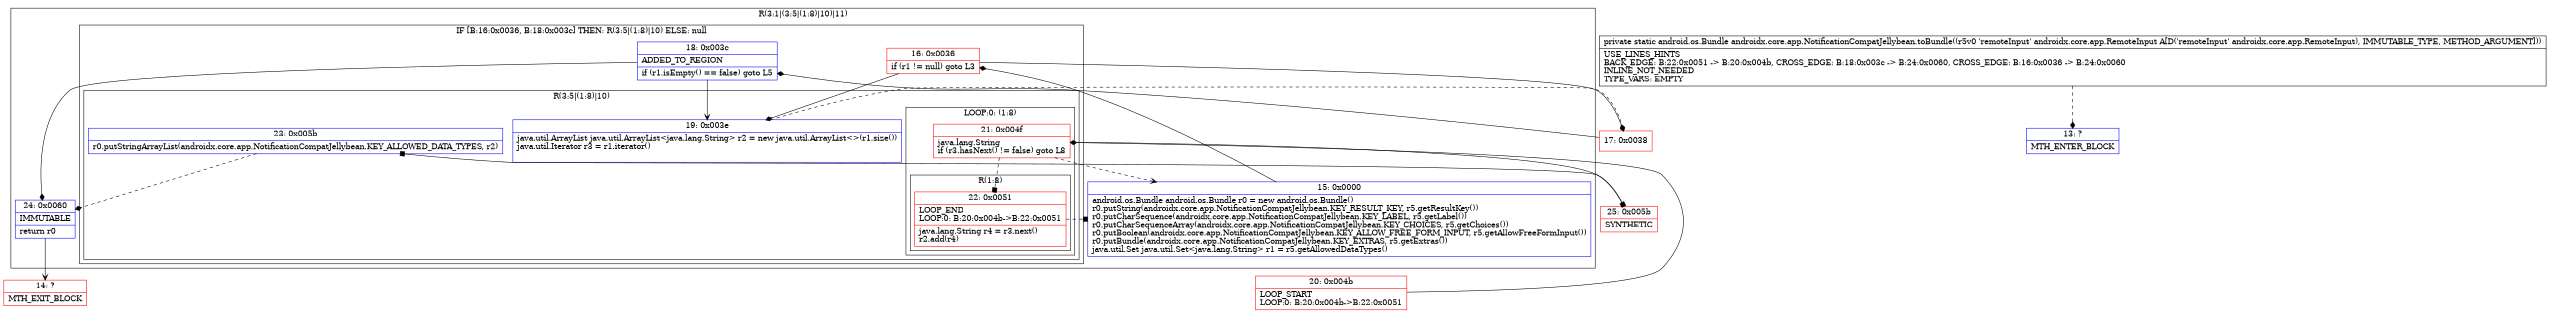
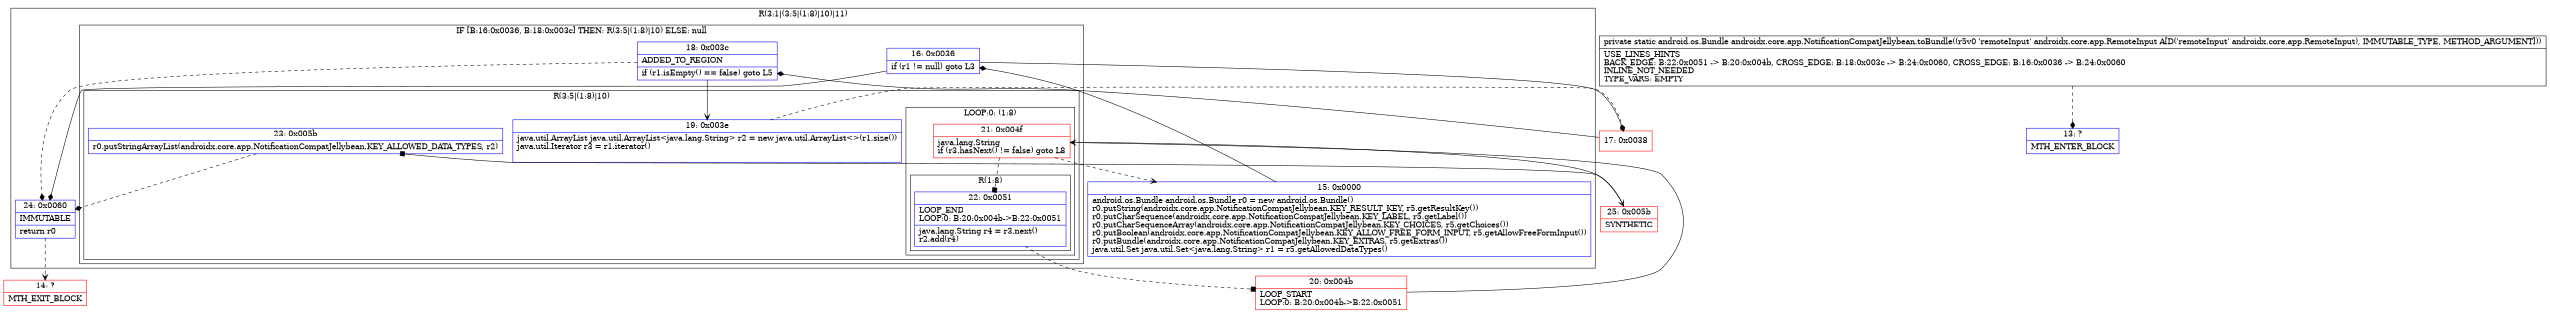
  digraph {
    node [color=blue shape=record]
    edge [arrowhead=diamond style=solid]
-   n1 [color=red label="{22\:\ 0x0051|LOOP_END\lLOOP:0: B:20:0x004b\-\>B:22:0x0051\l|java.lang.String r4 = r3.next()\lr2.add(r4)\l}"]
+   n1 [label="{22\:\ 0x0051|LOOP_END\lLOOP:0: B:20:0x004b\-\>B:22:0x0051\l|java.lang.String r4 = r3.next()\lr2.add(r4)\l}"]
    n2 [color=red label="{21\:\ 0x004f|java.lang.String \lif (r3.hasNext() != false) goto L8\l}"]
    n3 [label="{19\:\ 0x003e|java.util.ArrayList java.util.ArrayList\<java.lang.String\> r2 = new java.util.ArrayList\<\>(r1.size())\ljava.util.Iterator r3 = r1.iterator()\l\l}"]
    n4 [label="{23\:\ 0x005b|r0.putStringArrayList(androidx.core.app.NotificationCompatJellybean.KEY_ALLOWED_DATA_TYPES, r2)\l}"]
-   n5 [color=red label="{16\:\ 0x0036|if (r1 != null) goto L3\l}"]
+   n5 [label="{16\:\ 0x0036|if (r1 != null) goto L3\l}"]
    n6 [label="{18\:\ 0x003c|ADDED_TO_REGION\l|if (r1.isEmpty() == false) goto L5\l}"]
    n7 [label="{15\:\ 0x0000|android.os.Bundle android.os.Bundle r0 = new android.os.Bundle()\lr0.putString(androidx.core.app.NotificationCompatJellybean.KEY_RESULT_KEY, r5.getResultKey())\lr0.putCharSequence(androidx.core.app.NotificationCompatJellybean.KEY_LABEL, r5.getLabel())\lr0.putCharSequenceArray(androidx.core.app.NotificationCompatJellybean.KEY_CHOICES, r5.getChoices())\lr0.putBoolean(androidx.core.app.NotificationCompatJellybean.KEY_ALLOW_FREE_FORM_INPUT, r5.getAllowFreeFormInput())\lr0.putBundle(androidx.core.app.NotificationCompatJellybean.KEY_EXTRAS, r5.getExtras())\ljava.util.Set java.util.Set\<java.lang.String\> r1 = r5.getAllowedDataTypes()\l}"]
    n8 [label="{24\:\ 0x0060|IMMUTABLE\l|return r0\l}"]
    n9 [color=red label="{20\:\ 0x004b|LOOP_START\lLOOP:0: B:20:0x004b\-\>B:22:0x0051\l}"]
    n10 [color=red label="{25\:\ 0x005b|SYNTHETIC\l}"]
    n11 [color=red label="{17\:\ 0x0038}"]
    n12 [color=red label="{14\:\ ?|MTH_EXIT_BLOCK\l}"]
    n13 [label="{13\:\ ?|MTH_ENTER_BLOCK\l}"]
    n14 [label="{private static android.os.Bundle androidx.core.app.NotificationCompatJellybean.toBundle((r5v0 'remoteInput' androidx.core.app.RemoteInput A[D('remoteInput' androidx.core.app.RemoteInput), IMMUTABLE_TYPE, METHOD_ARGUMENT]))  | USE_LINES_HINTS\lBACK_EDGE: B:22:0x0051 \-\> B:20:0x004b, CROSS_EDGE: B:18:0x003c \-\> B:24:0x0060, CROSS_EDGE: B:16:0x0036 \-\> B:24:0x0060\lINLINE_NOT_NEEDED\lTYPE_VARS: EMPTY\l}" color=""]
    subgraph cluster_1 {
      label="R(3:1|(3:5|(1:8)|10)|11)"
      n7
      n8
      subgraph cluster_2 {
        label="IF [B:16:0x0036, B:18:0x003c] THEN: R(3:5|(1:8)|10) ELSE: null"
        n5
        n6
        subgraph cluster_3 {
          label="R(3:5|(1:8)|10)"
          n3
          n4
          subgraph cluster_4 {
            label="LOOP:0: (1:8)"
            n2
            subgraph cluster_5 {
              label="R(1:8)"
              n1
            }
          }
        }
      }
    }
-   n1 -> n7 [arrowhead=box style=dashed]
+   n1 -> n9 [arrowhead=box style=dashed]
    n2 -> n1 [arrowhead=box style=dashed]
    n2 -> n7 [arrowhead=vee style=dashed]
-   n2 -> n10 [arrowhead=box]
+   n2 -> n10 [arrowhead=vee]
    n3 -> n11 [style=dashed]
    n4 -> n8 [style=dashed]
-   n5 -> n3
+   n5 -> n8
    n5 -> n11
    n6 -> n3 [arrowhead=vee]
-   n6 -> n8
+   n6 -> n8 [style=dashed]
    n7 -> n5
-   n8 -> n12 [arrowhead=vee]
-   n9 -> n2
+   n8 -> n12 [arrowhead=vee style=dashed]
+   n9 -> n2 [arrowhead=vee]
    n10 -> n4 [arrowhead=box]
    n11 -> n6
    n14 -> n13 [style=dashed]
  }
